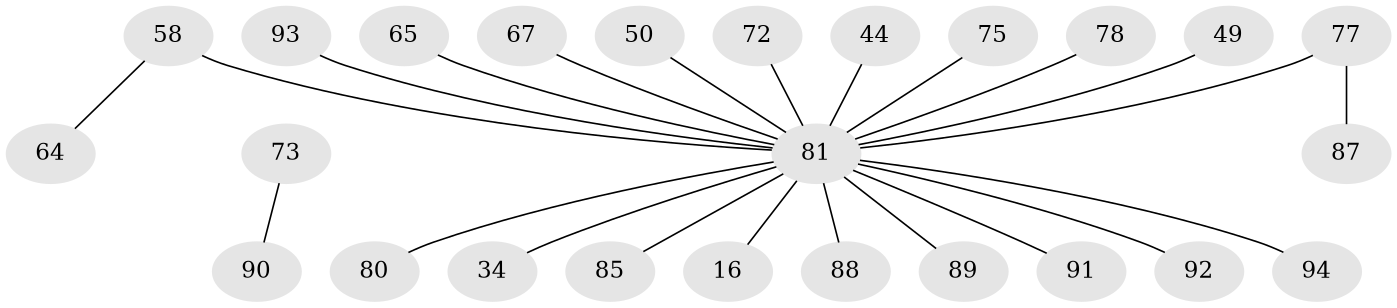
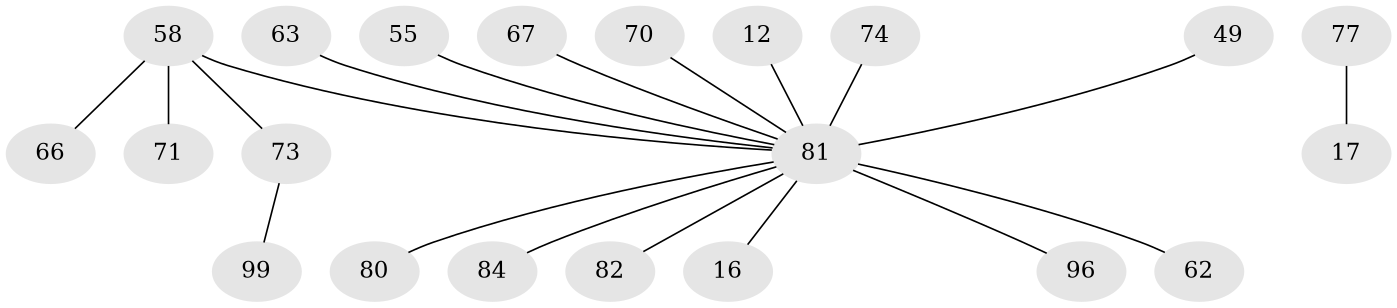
  graph {
    node [color=gray90 style=filled]
    58
-   66 [label=64]
+   66
+   71
    73
    81 [super="+32+34+42+47+49+14+20+46+68+80+52+54+56+57+60"]
-   90
+   90 [label=99]
    n7 [label=80]
-   84 [label=34]
-   85
+   84
+   85 [label=82]
    n10 [label=16]
-   88 [super="+35"]
-   89
-   91
-   92
-   94
-   63 [label=93]
-   65
+   91 [label=96]
+   92 [label=62]
+   63
+   65 [label=55]
    67
-   70 [label=50]
-   72
-   74 [label=44]
-   75
+   70
+   72 [label=12]
+   74
    77
-   87
-   78
+   87 [label=17]
    n26 [label=49]
    58 -- 66
+   58 -- 71
+   58 -- 73
    58 -- 81
    73 -- 90
    81 -- n7
    81 -- 84
    81 -- 85
    81 -- n10
-   81 -- 88
-   81 -- 89
    81 -- 91
    81 -- 92
-   81 -- 94
    63 -- 81
    65 -- 81
    67 -- 81
    70 -- 81
    72 -- 81
    74 -- 81
-   75 -- 81
-   77 -- 81
    77 -- 87
-   78 -- 81
    n26 -- 81
  }
